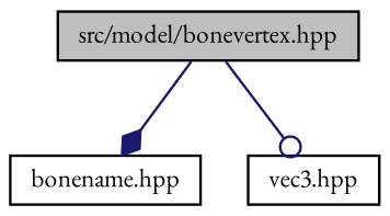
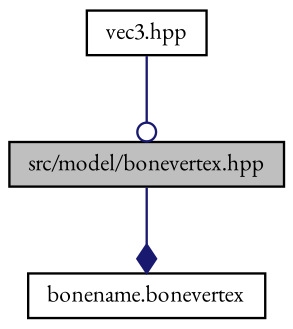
  digraph {
    fontname="EB Garamond"
    node [color=black fontname="EB Garamond" fontsize=10 shape=record]
    edge [color=midnightblue fontname="EB Garamond" fontsize=10 labelfontname=FreeSans labelfontsize=10 style=solid]
    n1 [fillcolor=grey75 fontcolor=black height=0.2 label="src/model/bonevertex.hpp" style=filled width=0.4]
-   n2 [height=0.2 label="bonename.hpp" width=0.4]
+   n2 [height=0.2 label="bonename.bonevertex" width=0.4]
    n3 [height=0.2 label="vec3.hpp" width=0.4]
    n1 -> n2 [arrowhead=diamond]
-   n1 -> n3 [arrowhead=odot]
+   n3 -> n1 [arrowhead=odot]
  }
